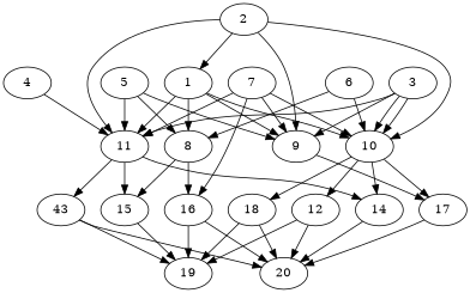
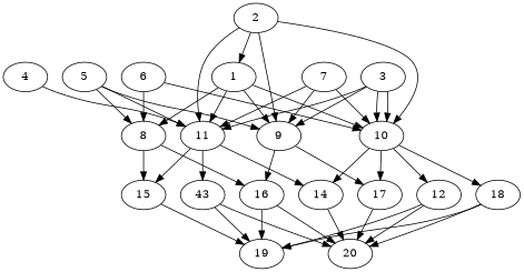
  digraph {
    node [alpha=0.19]
    1 [alpha=0.10 expect_size=8203264]
    8 [alpha=0.01 expect_size=20907008]
    9 [expect_size=17558528]
    10 [alpha=0.08 expect_size=40876032]
    11 [alpha=0.03 expect_size=12119040]
    15 [alpha=0.02 expect_size=9427968]
    16 [alpha=0.18 expect_size=32625664]
    17 [alpha=0.18 expect_size=46313472]
    12 [alpha=0.09 expect_size=35372032]
    14 [expect_size=10088448]
    18 [alpha=0.09 expect_size=7881728]
    n12 [expect_size=41870336 label=43]
    19 [alpha=0.12 expect_size=9857024]
    20 [alpha=0.16 expect_size=6851584]
    2 [alpha=0.03 expect_size=26676224]
    3 [alpha=0.07 expect_size=28005376]
    4 [alpha=0.20 expect_size=28187648]
    5 [alpha=0.10 expect_size=38263808]
    6 [alpha=0.06 expect_size=44078080]
    7 [alpha=0.04 expect_size=48116736]
    1 -> 8
    1 -> 9
    1 -> 10
    1 -> 11
    8 -> 15
    8 -> 16
-   7 -> 16
+   9 -> 16
    9 -> 17
    10 -> 17
    10 -> 12
    10 -> 14
    10 -> 18
    11 -> 15
    11 -> 14
    11 -> n12
    15 -> 19
    16 -> 19
    16 -> 20
    17 -> 20
    12 -> 19
    12 -> 20
    14 -> 20
    18 -> 19
    18 -> 20
    n12 -> 19
    n12 -> 20
    2 -> 1
    2 -> 9
    2 -> 10
    2 -> 11
    3 -> 9
    3 -> 10
    3 -> 10
    3 -> 11
    4 -> 11
    5 -> 8
    5 -> 9
    5 -> 11
    6 -> 8
    6 -> 10
    7 -> 9
    7 -> 10
    7 -> 11
  }
